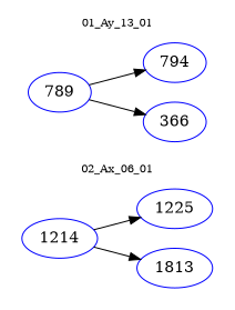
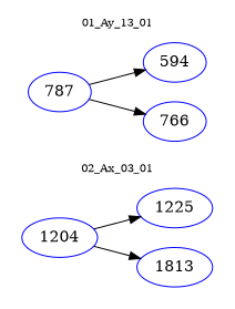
  digraph {
    rankdir=LR
    node [color=blue]
    edge [color=black]
-   n1 [label=1214]
+   n1 [label=1204]
    n2 [label=1813]
    n3 [label=1225]
-   n4 [label=789]
-   n5 [label=366]
-   n6 [label=794]
+   n4 [label=787]
+   n5 [label=766]
+   n6 [label=594]
    subgraph cluster_1 {
      color=white
      fontsize=10
-     label="02_Ax_06_01"
+     label="02_Ax_03_01"
      n1
      n2
      n3
    }
    subgraph cluster_2 {
      color=white
      fontsize=10
      label="01_Ay_13_01"
      n4
      n5
      n6
    }
    n1 -> n2
    n1 -> n3
    n4 -> n5
    n4 -> n6
  }
